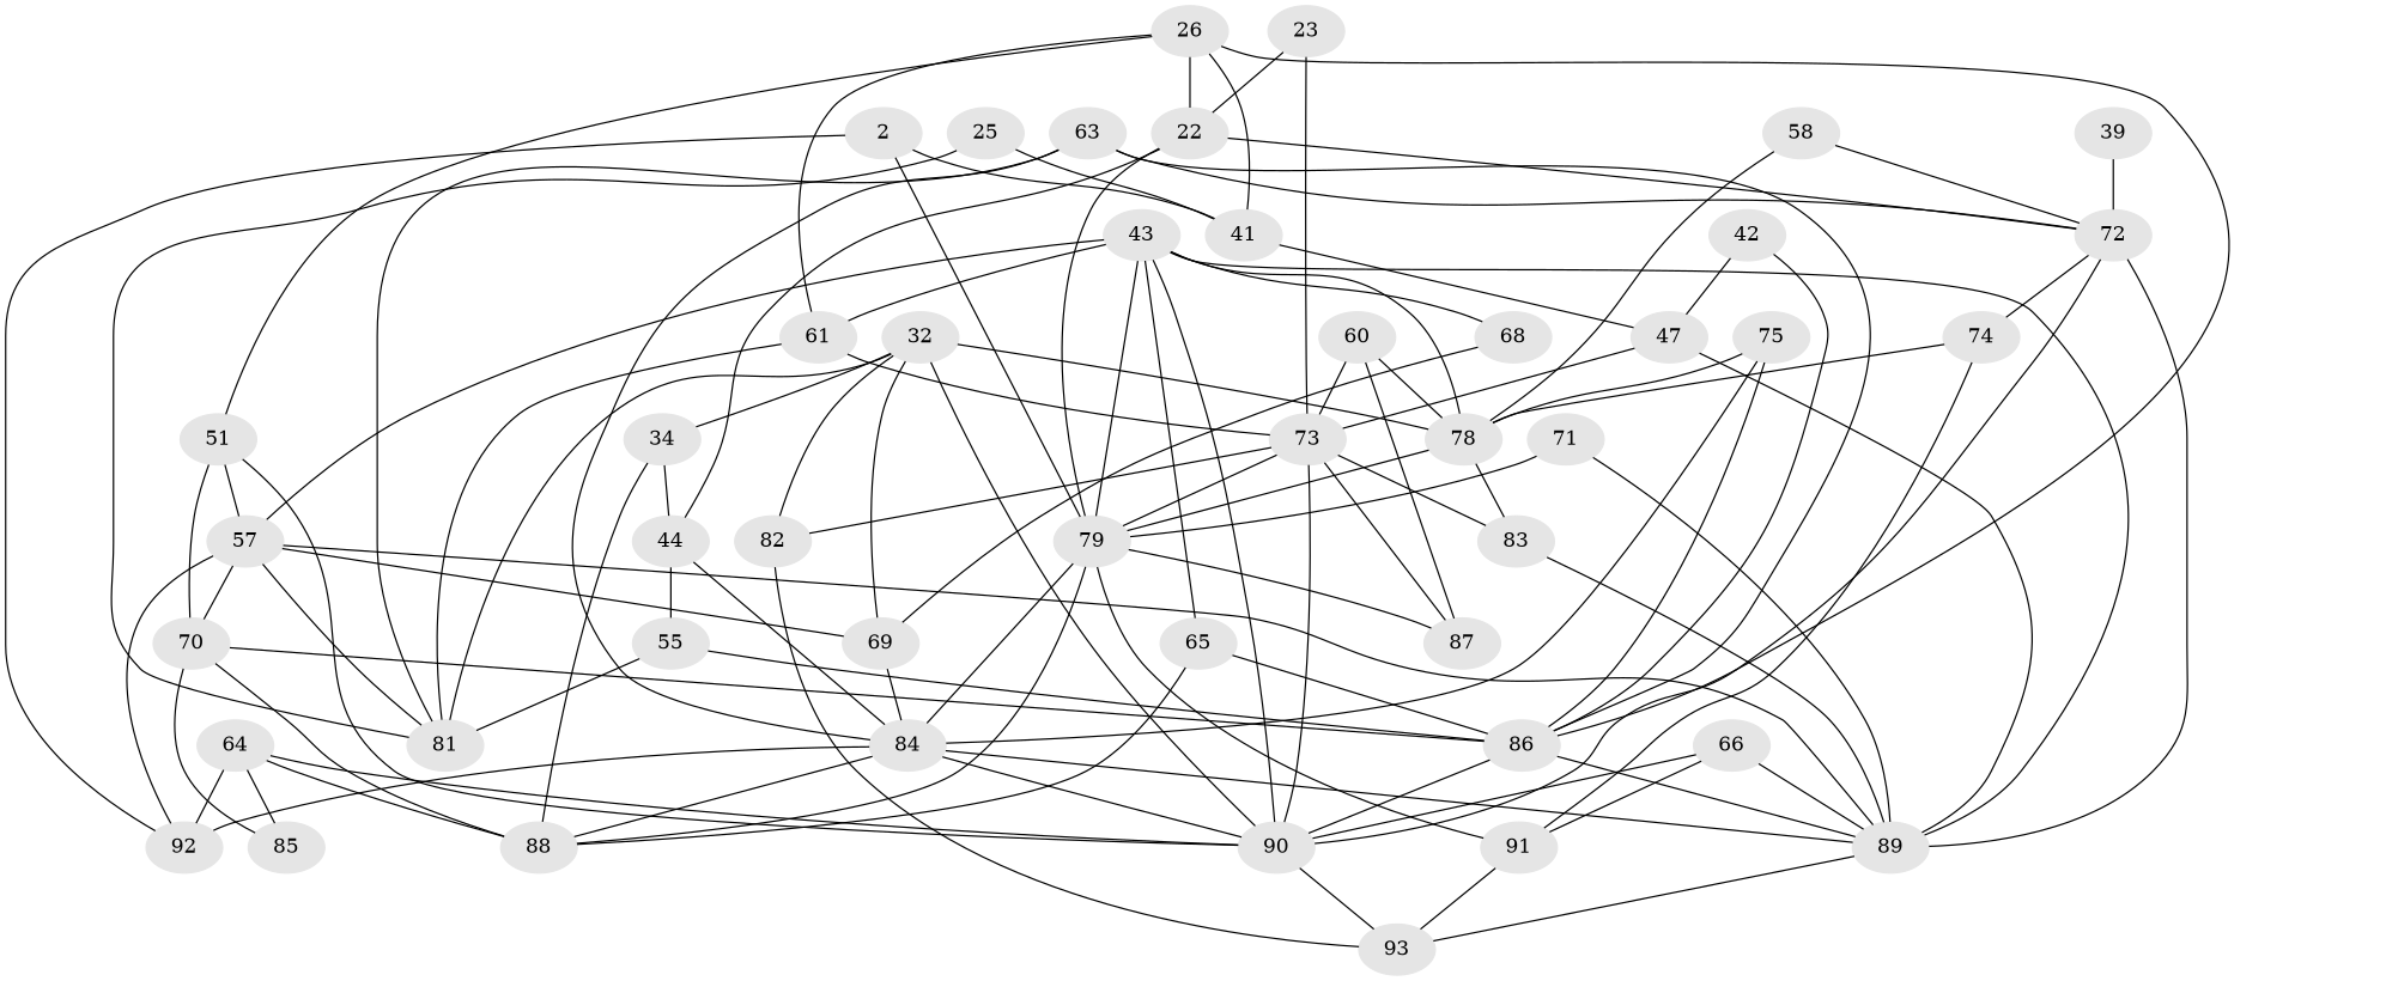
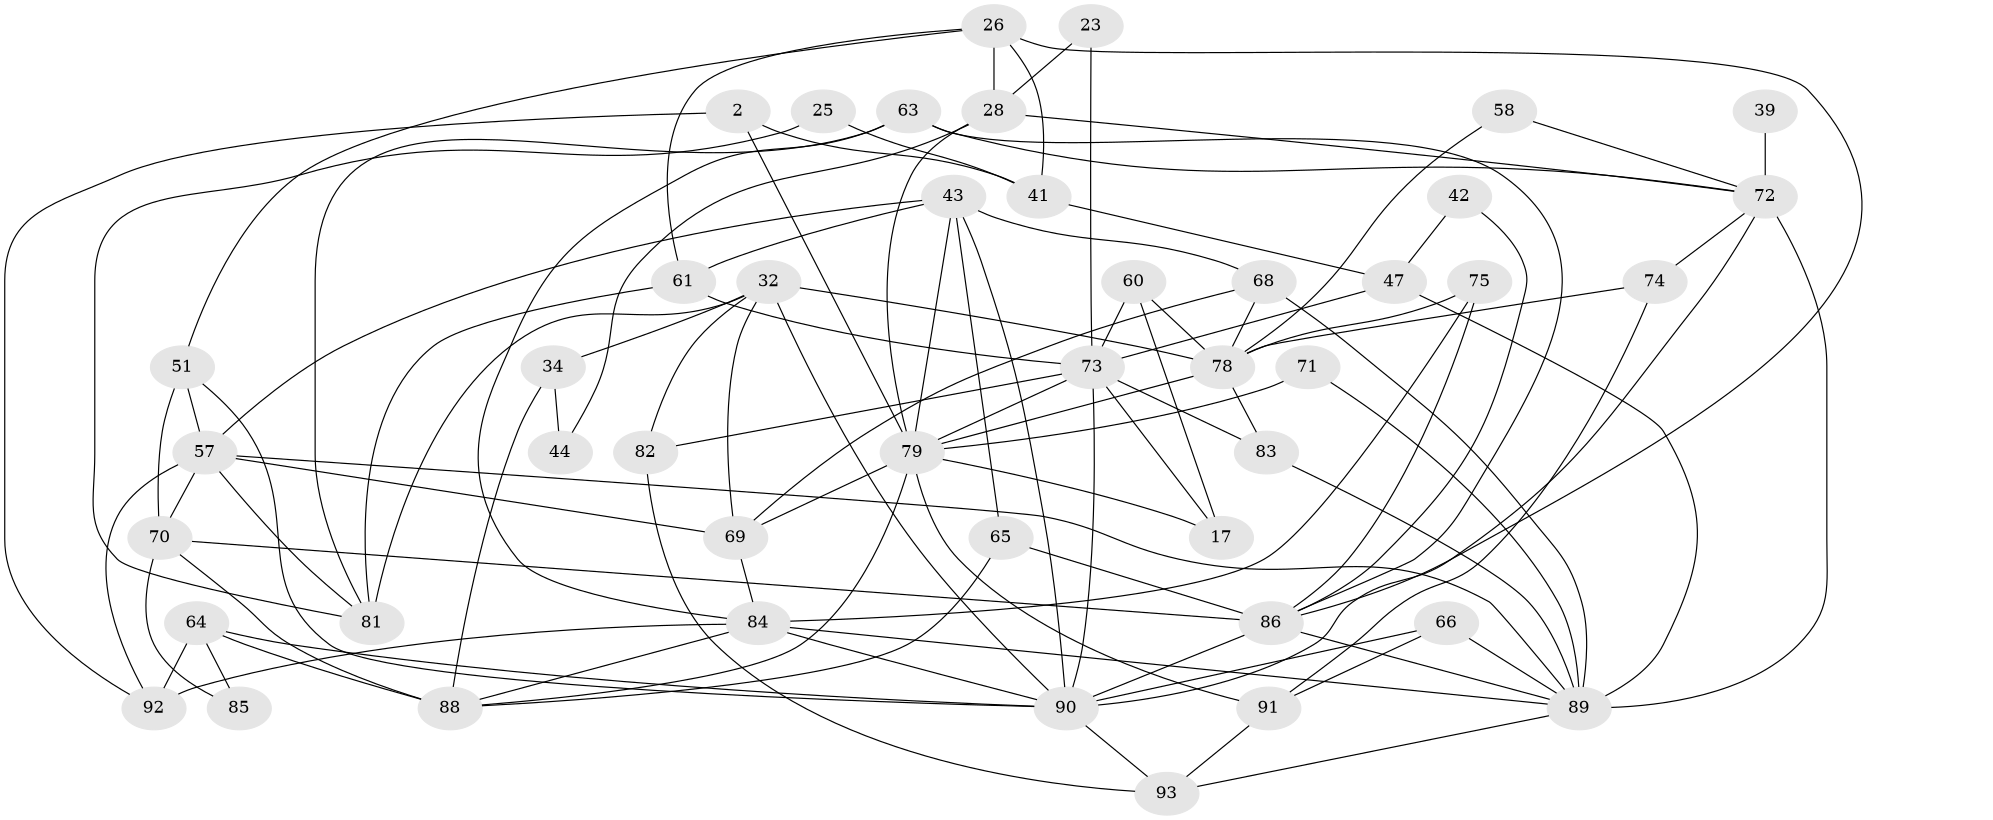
  graph {
    node [color=gray90 style=filled]
    41 [super="+21"]
    47
    2
    79 [super="+45+20+76+50"]
    92
    88 [super="+67"]
    84 [super="+38+62+80"]
-   87
+   87 [label=17]
    91
-   28 [super="+6" label=22]
+   28 [super="+6"]
    44
    72 [super="+11+52"]
    23
    73 [super="+35"]
    82
    90 [super="+4+59"]
    83
    25
    81 [super="+77"]
    26
    51
    61
    86 [super="+12"]
    57 [super="+14"]
    70 [super="+5"]
    89 [super="+49"]
-   55 [super="+29"]
    74
    32 [super="+17"]
    34
    69 [super="+37"]
    78 [super="+22+31"]
    93
    64 [super="+27"]
    85
    39
    42
    43 [super="+19+33"]
    65
    68
    58
    60
    63 [super="+56"]
    66
    71
    75
    41 -- 47
    47 -- 73
    47 -- 89
    2 -- 41 [weight=2]
    2 -- 79 [weight=2]
    2 -- 92
    79 -- 88
-   79 -- 84 [weight=3]
+   79 -- 69 [weight=3]
    79 -- 87
    79 -- 91
    84 -- 92 [weight=2]
    84 -- 88 [weight=2]
    84 -- 90 [weight=2]
    84 -- 89
    91 -- 93
    28 -- 79 [weight=2]
    28 -- 44 [weight=2]
    28 -- 72
-   44 -- 84
-   44 -- 55
    72 -- 90 [weight=2]
    72 -- 89 [weight=3]
    72 -- 74
    23 -- 28
    23 -- 73
    73 -- 79 [weight=2]
    73 -- 87
    73 -- 82
    73 -- 90 [weight=2]
    73 -- 83
    82 -- 93
    90 -- 93
    83 -- 89
    25 -- 41
    25 -- 81
    26 -- 41
    26 -- 28
    26 -- 51
    26 -- 61
    26 -- 86
    51 -- 90
    51 -- 57
    51 -- 70
    61 -- 73
    61 -- 81
    86 -- 90
    86 -- 89 [weight=2]
    57 -- 92
    57 -- 81 [weight=2]
    57 -- 70
    57 -- 89
    57 -- 69
    70 -- 88 [weight=2]
    70 -- 86
    70 -- 85
    89 -- 93
-   55 -- 81
-   55 -- 86
    74 -- 91
    74 -- 78
    32 -- 82
    32 -- 90 [weight=2]
    32 -- 81 [weight=2]
    32 -- 34
    32 -- 69
    32 -- 78 [weight=2]
    34 -- 88
    34 -- 44
    69 -- 84
    78 -- 79 [weight=3]
    78 -- 83
    64 -- 92 [weight=2]
    64 -- 88 [weight=2]
    64 -- 90 [weight=2]
    64 -- 85
    39 -- 72
    42 -- 47
    42 -- 86
    43 -- 79 [weight=3]
    43 -- 90
    43 -- 61
    43 -- 57 [weight=2]
    43 -- 65
    43 -- 68
    65 -- 88
    65 -- 86
-   43 -- 89
+   68 -- 89
    68 -- 69
-   43 -- 78
+   68 -- 78
    58 -- 72
    58 -- 78
    60 -- 87
    60 -- 73
    60 -- 78
    63 -- 84
    63 -- 72
    63 -- 81
    63 -- 86
    66 -- 91
    66 -- 90
    66 -- 89
    71 -- 79
    71 -- 89
    75 -- 84
    75 -- 86
    75 -- 78 [weight=2]
  }
